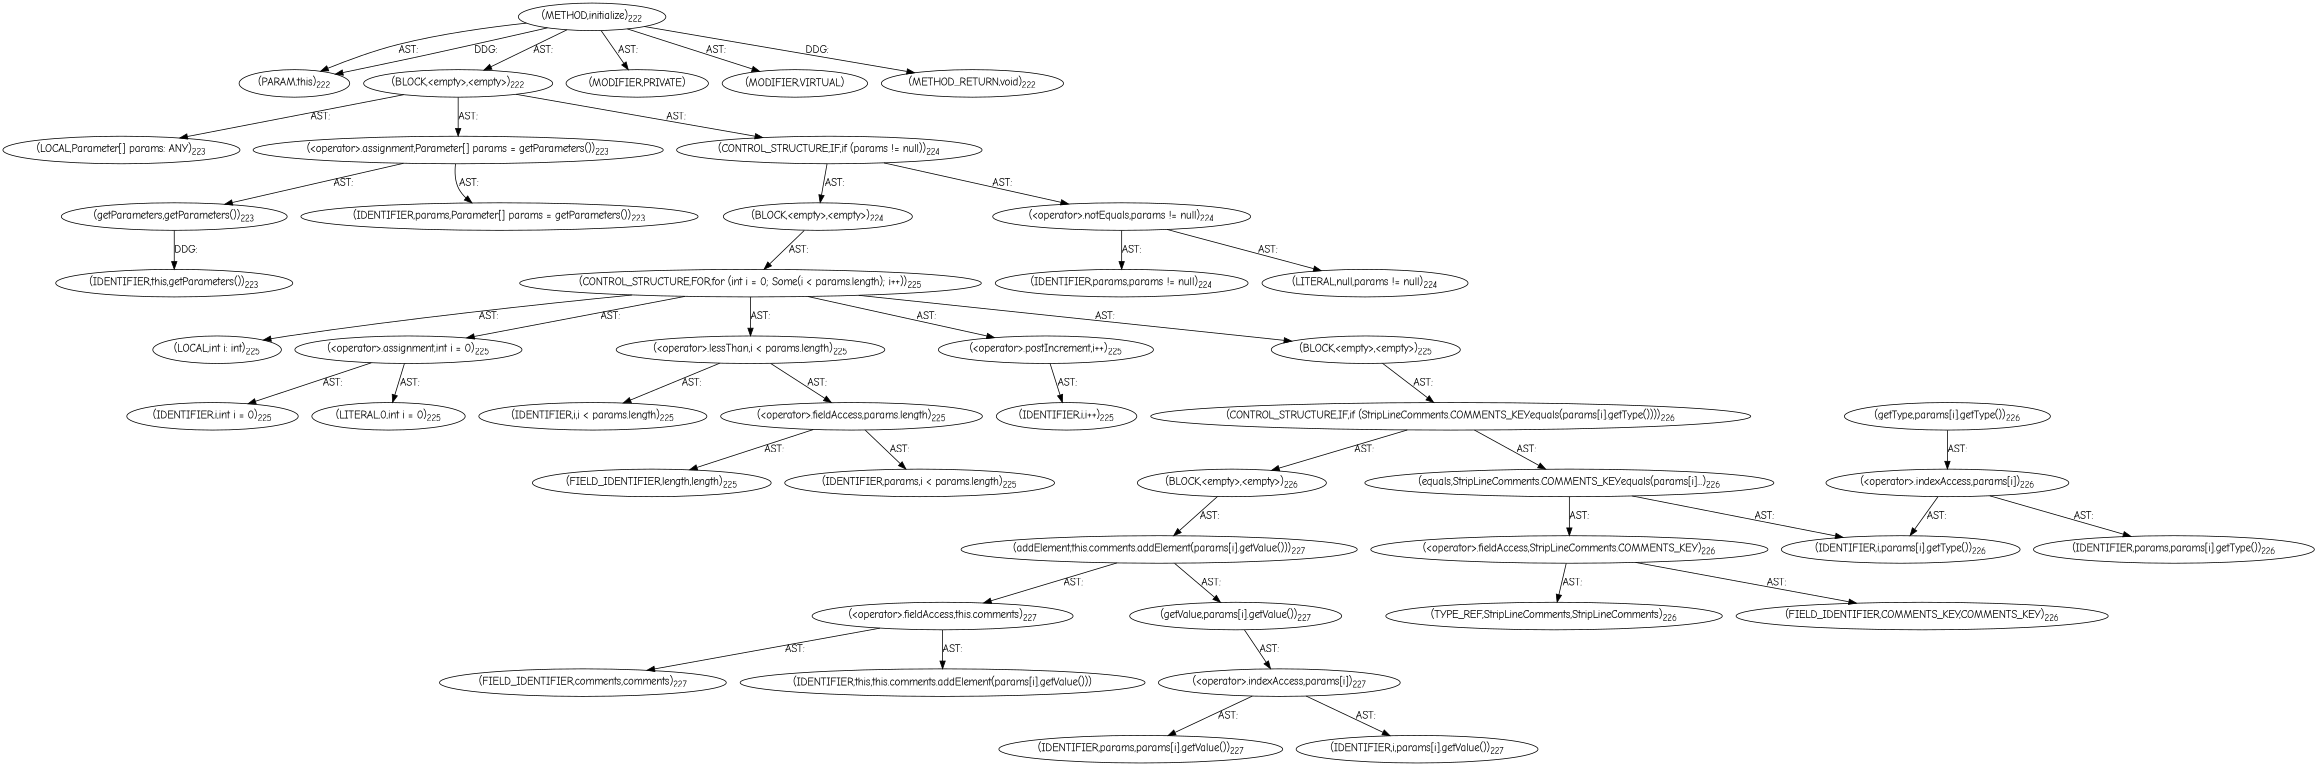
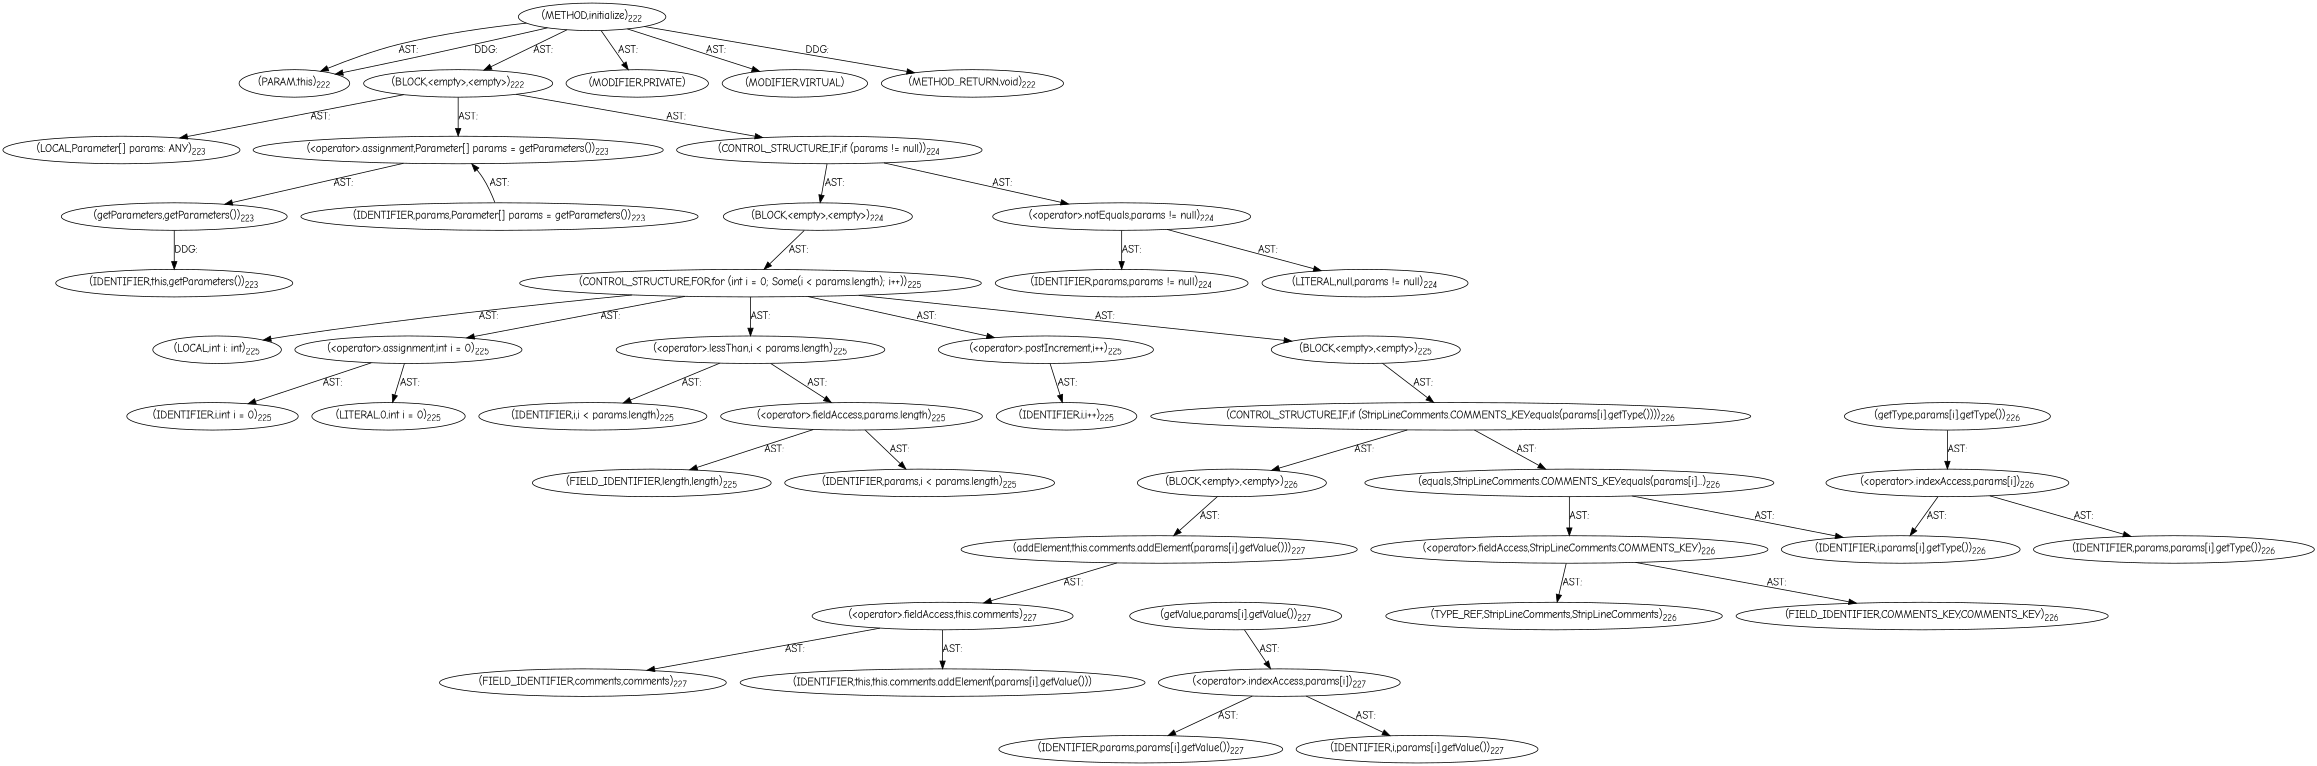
  digraph {
    fontname="Comic Neue"
    node [fontname="Comic Neue"]
    edge [fontname="Comic Neue"]
    n1 [label=<(METHOD,initialize)<SUB>222</SUB>>]
    n2 [label=<(PARAM,this)<SUB>222</SUB>>]
    n3 [label=<(BLOCK,&lt;empty&gt;,&lt;empty&gt;)<SUB>222</SUB>>]
    n4 [label=<(MODIFIER,PRIVATE)>]
    n5 [label=<(MODIFIER,VIRTUAL)>]
    n6 [label=<(METHOD_RETURN,void)<SUB>222</SUB>>]
    n7 [label=<(LOCAL,Parameter[] params: ANY)<SUB>223</SUB>>]
    n8 [label=<(&lt;operator&gt;.assignment,Parameter[] params = getParameters())<SUB>223</SUB>>]
    n9 [label=<(CONTROL_STRUCTURE,IF,if (params != null))<SUB>224</SUB>>]
    n10 [label=<(IDENTIFIER,params,Parameter[] params = getParameters())<SUB>223</SUB>>]
    n11 [label=<(getParameters,getParameters())<SUB>223</SUB>>]
    n12 [label=<(&lt;operator&gt;.notEquals,params != null)<SUB>224</SUB>>]
    n13 [label=<(BLOCK,&lt;empty&gt;,&lt;empty&gt;)<SUB>224</SUB>>]
    n14 [label=<(IDENTIFIER,this,getParameters())<SUB>223</SUB>>]
    n15 [label=<(IDENTIFIER,params,params != null)<SUB>224</SUB>>]
    n16 [label=<(LITERAL,null,params != null)<SUB>224</SUB>>]
    n17 [label=<(CONTROL_STRUCTURE,FOR,for (int i = 0; Some(i &lt; params.length); i++))<SUB>225</SUB>>]
    n18 [label=<(LOCAL,int i: int)<SUB>225</SUB>>]
    n19 [label=<(&lt;operator&gt;.assignment,int i = 0)<SUB>225</SUB>>]
    n20 [label=<(&lt;operator&gt;.lessThan,i &lt; params.length)<SUB>225</SUB>>]
    n21 [label=<(&lt;operator&gt;.postIncrement,i++)<SUB>225</SUB>>]
    n22 [label=<(BLOCK,&lt;empty&gt;,&lt;empty&gt;)<SUB>225</SUB>>]
    n23 [label=<(IDENTIFIER,i,int i = 0)<SUB>225</SUB>>]
    n24 [label=<(LITERAL,0,int i = 0)<SUB>225</SUB>>]
    n25 [label=<(IDENTIFIER,i,i &lt; params.length)<SUB>225</SUB>>]
    n26 [label=<(&lt;operator&gt;.fieldAccess,params.length)<SUB>225</SUB>>]
    n27 [label=<(IDENTIFIER,i,i++)<SUB>225</SUB>>]
    n28 [label=<(CONTROL_STRUCTURE,IF,if (StripLineComments.COMMENTS_KEY.equals(params[i].getType())))<SUB>226</SUB>>]
    n29 [label=<(IDENTIFIER,params,i &lt; params.length)<SUB>225</SUB>>]
    n30 [label=<(FIELD_IDENTIFIER,length,length)<SUB>225</SUB>>]
    n31 [label=<(equals,StripLineComments.COMMENTS_KEY.equals(params[i]...)<SUB>226</SUB>>]
    n32 [label=<(BLOCK,&lt;empty&gt;,&lt;empty&gt;)<SUB>226</SUB>>]
    n33 [label=<(&lt;operator&gt;.fieldAccess,StripLineComments.COMMENTS_KEY)<SUB>226</SUB>>]
    n34 [label=<(IDENTIFIER,i,params[i].getType())<SUB>226</SUB>>]
    n35 [label=<(addElement,this.comments.addElement(params[i].getValue()))<SUB>227</SUB>>]
    n36 [label=<(TYPE_REF,StripLineComments,StripLineComments)<SUB>226</SUB>>]
    n37 [label=<(FIELD_IDENTIFIER,COMMENTS_KEY,COMMENTS_KEY)<SUB>226</SUB>>]
    n38 [label=<(getType,params[i].getType())<SUB>226</SUB>>]
    n39 [label=<(&lt;operator&gt;.indexAccess,params[i])<SUB>226</SUB>>]
    n40 [label=<(IDENTIFIER,params,params[i].getType())<SUB>226</SUB>>]
    n41 [label=<(&lt;operator&gt;.fieldAccess,this.comments)<SUB>227</SUB>>]
    n42 [label=<(getValue,params[i].getValue())<SUB>227</SUB>>]
    n43 [label=<(IDENTIFIER,this,this.comments.addElement(params[i].getValue()))>]
    n44 [label=<(FIELD_IDENTIFIER,comments,comments)<SUB>227</SUB>>]
    n45 [label=<(&lt;operator&gt;.indexAccess,params[i])<SUB>227</SUB>>]
    n46 [label=<(IDENTIFIER,params,params[i].getValue())<SUB>227</SUB>>]
    n47 [label=<(IDENTIFIER,i,params[i].getValue())<SUB>227</SUB>>]
    n1 -> n2 [label="AST: "]
    n1 -> n2 [label="DDG: "]
    n1 -> n3 [label="AST: "]
    n1 -> n4 [label="AST: "]
    n1 -> n5 [label="AST: "]
    n1 -> n6 [label="DDG: "]
    n3 -> n7 [label="AST: "]
    n3 -> n8 [label="AST: "]
    n3 -> n9 [label="AST: "]
-   n8 -> n10 [label="AST: "]
+   n10 -> n8 [label="AST: "]
    n8 -> n11 [label="AST: "]
    n9 -> n12 [label="AST: "]
    n9 -> n13 [label="AST: "]
    n11 -> n14 [label="DDG: "]
    n12 -> n15 [label="AST: "]
    n12 -> n16 [label="AST: "]
    n13 -> n17 [label="AST: "]
    n17 -> n18 [label="AST: "]
    n17 -> n19 [label="AST: "]
    n17 -> n20 [label="AST: "]
    n17 -> n21 [label="AST: "]
    n17 -> n22 [label="AST: "]
    n19 -> n23 [label="AST: "]
    n19 -> n24 [label="AST: "]
    n20 -> n25 [label="AST: "]
    n20 -> n26 [label="AST: "]
    n21 -> n27 [label="AST: "]
    n22 -> n28 [label="AST: "]
    n26 -> n29 [label="AST: "]
    n26 -> n30 [label="AST: "]
    n28 -> n31 [label="AST: "]
    n28 -> n32 [label="AST: "]
    n31 -> n33 [label="AST: "]
    n31 -> n34 [label="AST: "]
    n32 -> n35 [label="AST: "]
    n33 -> n36 [label="AST: "]
    n33 -> n37 [label="AST: "]
    n35 -> n41 [label="AST: "]
-   n35 -> n42 [label="AST: "]
    n38 -> n39 [label="AST: "]
    n39 -> n34 [label="AST: "]
    n39 -> n40 [label="AST: "]
    n41 -> n43 [label="AST: "]
    n41 -> n44 [label="AST: "]
    n42 -> n45 [label="AST: "]
    n45 -> n46 [label="AST: "]
    n45 -> n47 [label="AST: "]
  }
